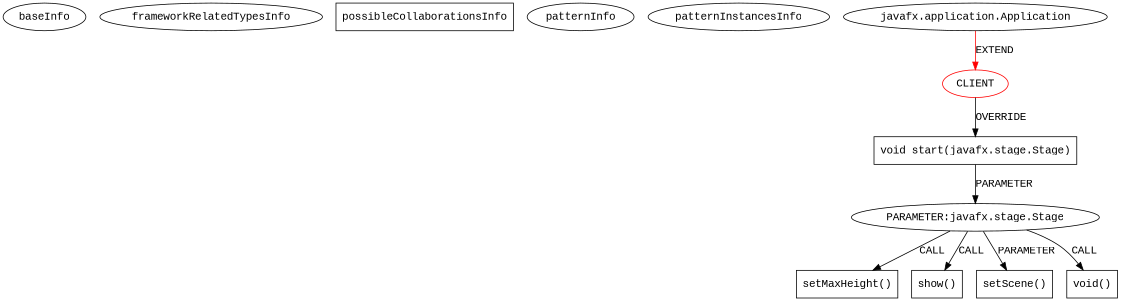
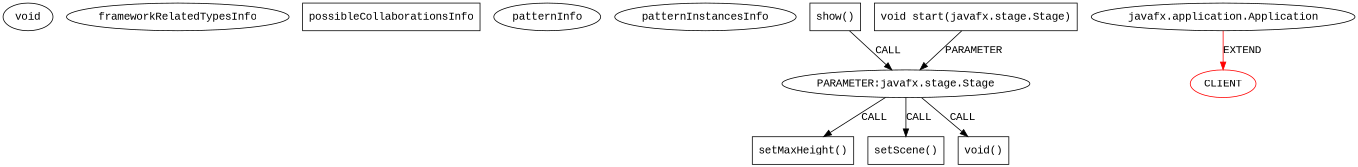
  digraph {
    fontname="Liberation Mono"
    node [fontname="Liberation Mono" isFrameworkType=false]
    edge [fontname="Liberation Mono"]
-   baseInfo [category=pattern graphId=205 isAnonymous=false possibleRelation=false isFrameworkType=""]
+   baseInfo [category=pattern graphId=205 isAnonymous=false possibleRelation=false label=void isFrameworkType=""]
    frameworkRelatedTypesInfo [0="javafx.application.Application" isFrameworkType=""]
    possibleCollaborationsInfo [shape=box isFrameworkType=""]
    patternInfo [frequency=2.0 patternRootClient=0 isFrameworkType=""]
    patternInstancesInfo [0="SNIPER722-CappLauncher~/SNIPER722-CappLauncher/CappLauncher-master/src/main/java/Gui/MainGui.java~MainGui~1159" 1="WebeWizard-PEP-Client~/WebeWizard-PEP-Client/PEP-Client-master/src/views/JavaFXView.java~JavaFXView~1598" isFrameworkType=""]
    n6 [label="PARAMETER:javafx.stage.Stage" vertexType=PARAMETER_DECLARATION]
    n7 [label="setMaxHeight()" shape=box vertexType=INSIDE_CALL]
    n8 [label="show()" shape=box vertexType=INSIDE_CALL]
    n9 [label="setScene()" shape=box vertexType=INSIDE_CALL]
    n10 [label="void()" shape=box vertexType=INSIDE_CALL]
    n11 [label="void start(javafx.stage.Stage)" shape=box vertexType=OVERRIDING_METHOD_DECLARATION]
    n12 [color=red label=CLIENT vertexType=ROOT_CLIENT_CLASS_DECLARATION]
    n13 [label="javafx.application.Application" vertexType=FRAMEWORK_CLASS_TYPE]
    n6 -> n7 [label=CALL]
-   n6 -> n8 [label=CALL]
-   n6 -> n9 [label=PARAMETER]
+   n8 -> n6 [label=CALL]
+   n6 -> n9 [label=CALL]
    n6 -> n10 [label=CALL]
    n11 -> n6 [label=PARAMETER]
-   n12 -> n11 [label=OVERRIDE]
    n13 -> n12 [color=red label=EXTEND]
  }
